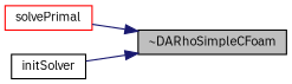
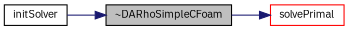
  digraph {
    fontname="IBM Plex Sans"
    rankdir=LR
    node [color=black fontname="IBM Plex Sans" fontsize=10 shape=record]
    edge [color=midnightblue fontname="IBM Plex Sans" fontsize=10 labelfontname=Helvetica labelfontsize=10 style=solid]
    n1 [fillcolor=grey75 fontcolor=black height=0.2 label="~DARhoSimpleCFoam" style=filled width=0.4]
    n2 [color=red height=0.2 label=solvePrimal width=0.4]
    n3 [height=0.2 label=initSolver width=0.4]
-   n2 -> n1
+   n1 -> n2
    n3 -> n1
  }
